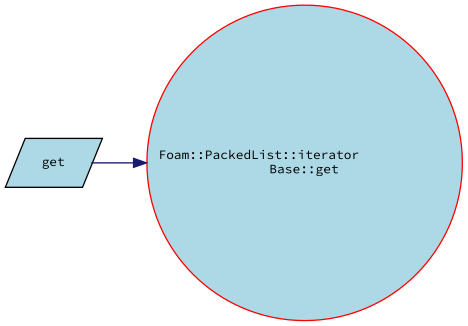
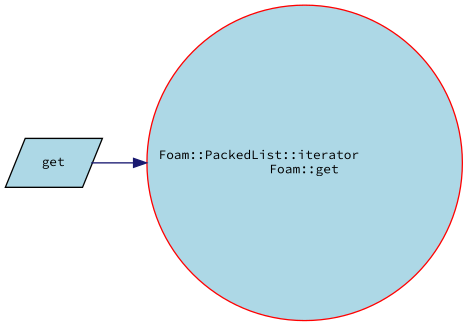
  digraph {
    rankdir=LR
    fontname="Source Code Pro"
    node [fillcolor=lightblue fontname="Source Code Pro" fontsize=10 style=filled]
    n1 [color=black fontcolor=black height=0.2 label=get shape=parallelogram width=0.4]
-   n2 [color=red height=0.2 label="Foam::PackedList::iterator\lBase::get" shape=circle width=0.4]
+   n2 [color=red height=0.2 label="Foam::PackedList::iterator\lFoam::get" shape=circle width=0.4]
    n1 -> n2 [color=midnightblue fontname="Source Code Pro" fontsize=10 labelfontname=FreeSans labelfontsize=10 style=solid]
  }
